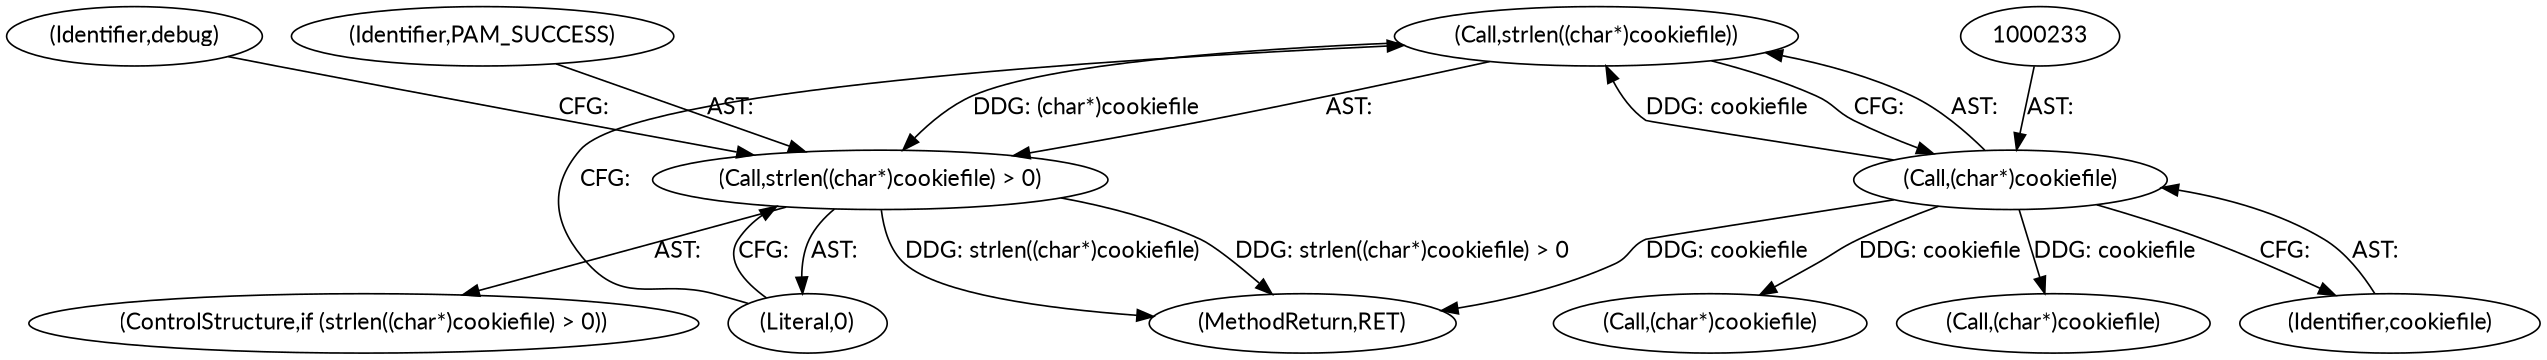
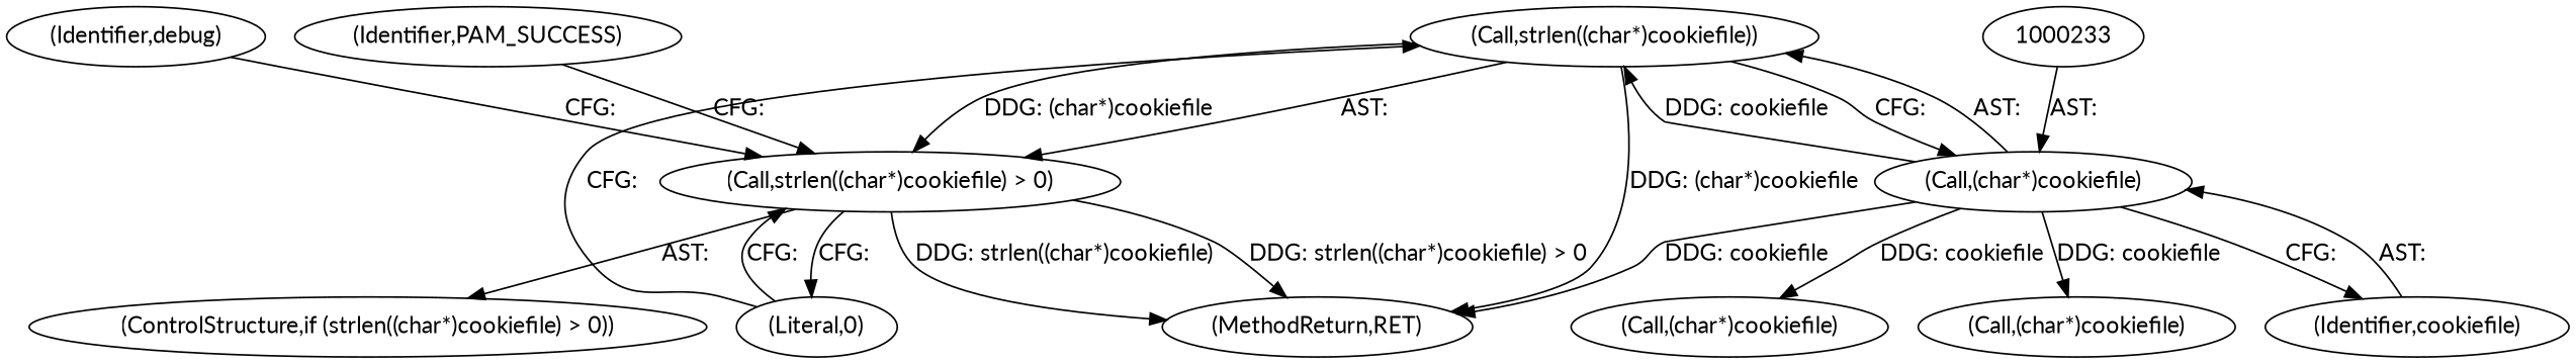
  digraph {
    fontname=Lato
    node [fontname=Lato]
    edge [fontname=Lato]
    n1 [label="(Call,strlen((char*)cookiefile))"]
    n2 [label="(Call,(char*)cookiefile)"]
    n3 [label="(Call,strlen((char*)cookiefile) > 0)"]
    n4 [label="(MethodReturn,RET)"]
    n5 [label="(Identifier,cookiefile)"]
    n6 [label="(Call,(char*)cookiefile)"]
    n7 [label="(Call,(char*)cookiefile)"]
    n8 [label="(ControlStructure,if (strlen((char*)cookiefile) > 0))"]
    n9 [label="(Literal,0)"]
    n10 [label="(Identifier,debug)"]
    n11 [label="(Identifier,PAM_SUCCESS)"]
    1000233
    n1 -> n2 [label="CFG: "]
    n1 -> n3 [label="AST: "]
    n1 -> n3 [label="DDG: (char*)cookiefile"]
+   n1 -> n4 [label="DDG: (char*)cookiefile"]
    n2 -> n1 [label="AST: "]
    n2 -> n1 [label="DDG: cookiefile"]
    n2 -> n4 [label="DDG: cookiefile"]
    n2 -> n5 [label="CFG: "]
    n2 -> n6 [label="DDG: cookiefile"]
    n2 -> n7 [label="DDG: cookiefile"]
    n3 -> n4 [label="DDG: strlen((char*)cookiefile)"]
    n3 -> n4 [label="DDG: strlen((char*)cookiefile) > 0"]
    n3 -> n8 [label="AST: "]
-   n3 -> n9 [label="AST: "]
+   n3 -> n9 [label="CFG: "]
    n5 -> n2 [label="AST: "]
    n9 -> n1 [label="CFG: "]
    n9 -> n3 [label="CFG: "]
    n10 -> n3 [label="CFG: "]
-   n11 -> n3 [label="AST: "]
+   n11 -> n3 [label="CFG: "]
    1000233 -> n2 [label="AST: "]
  }
